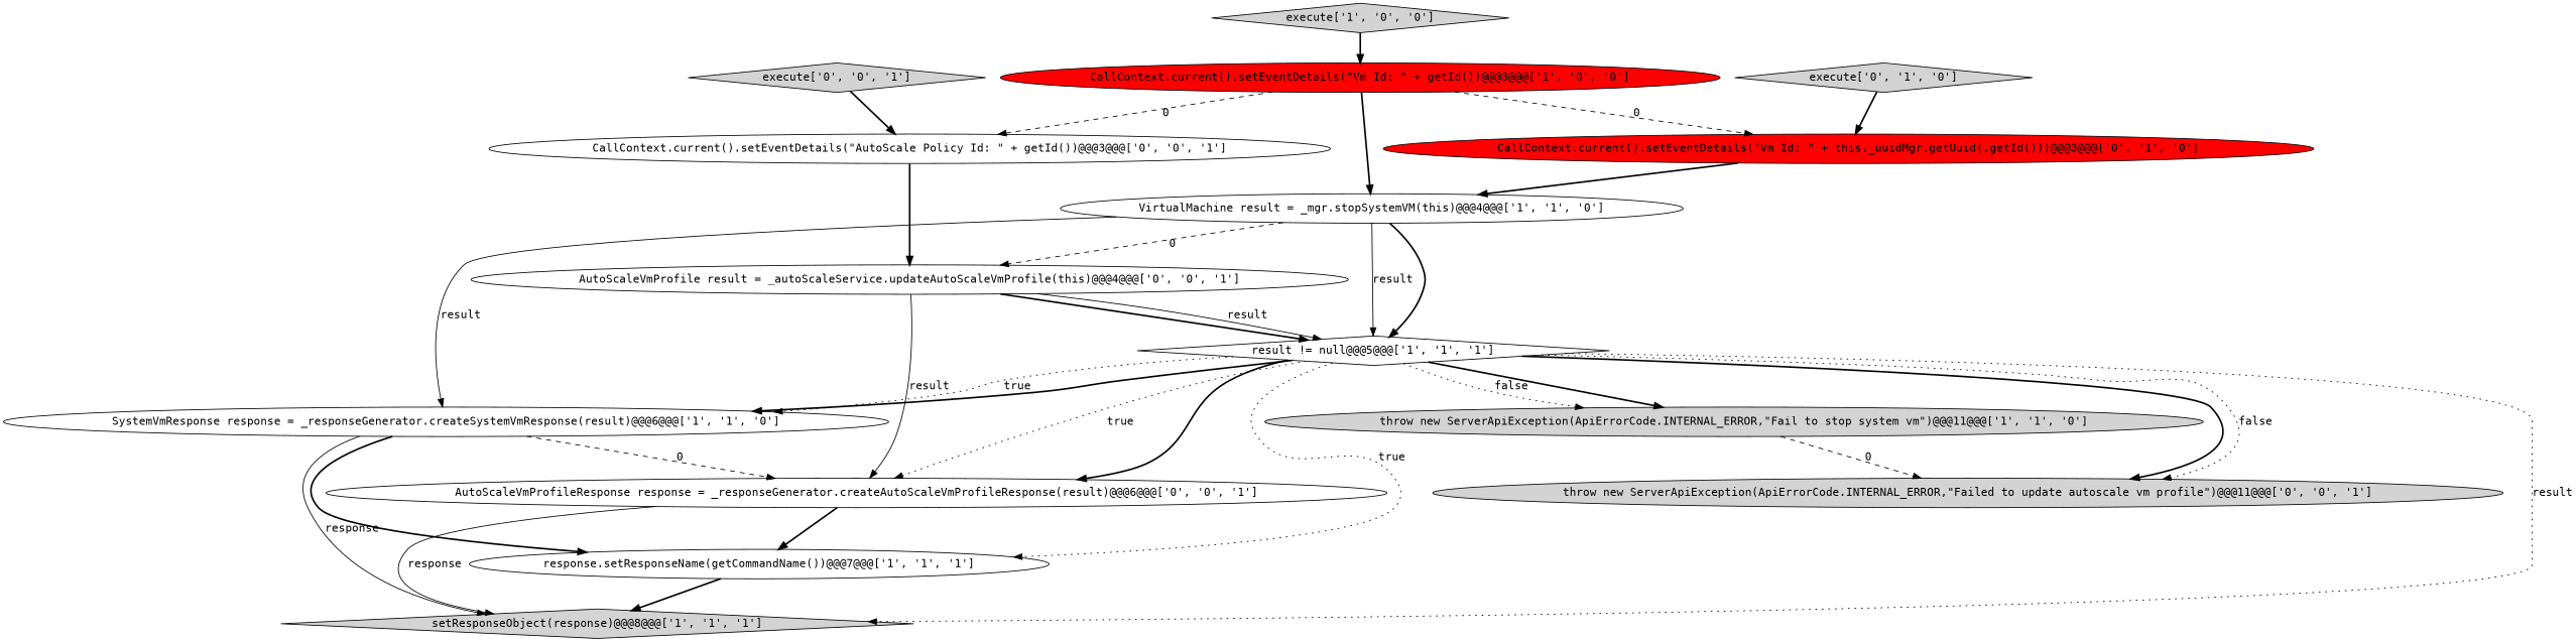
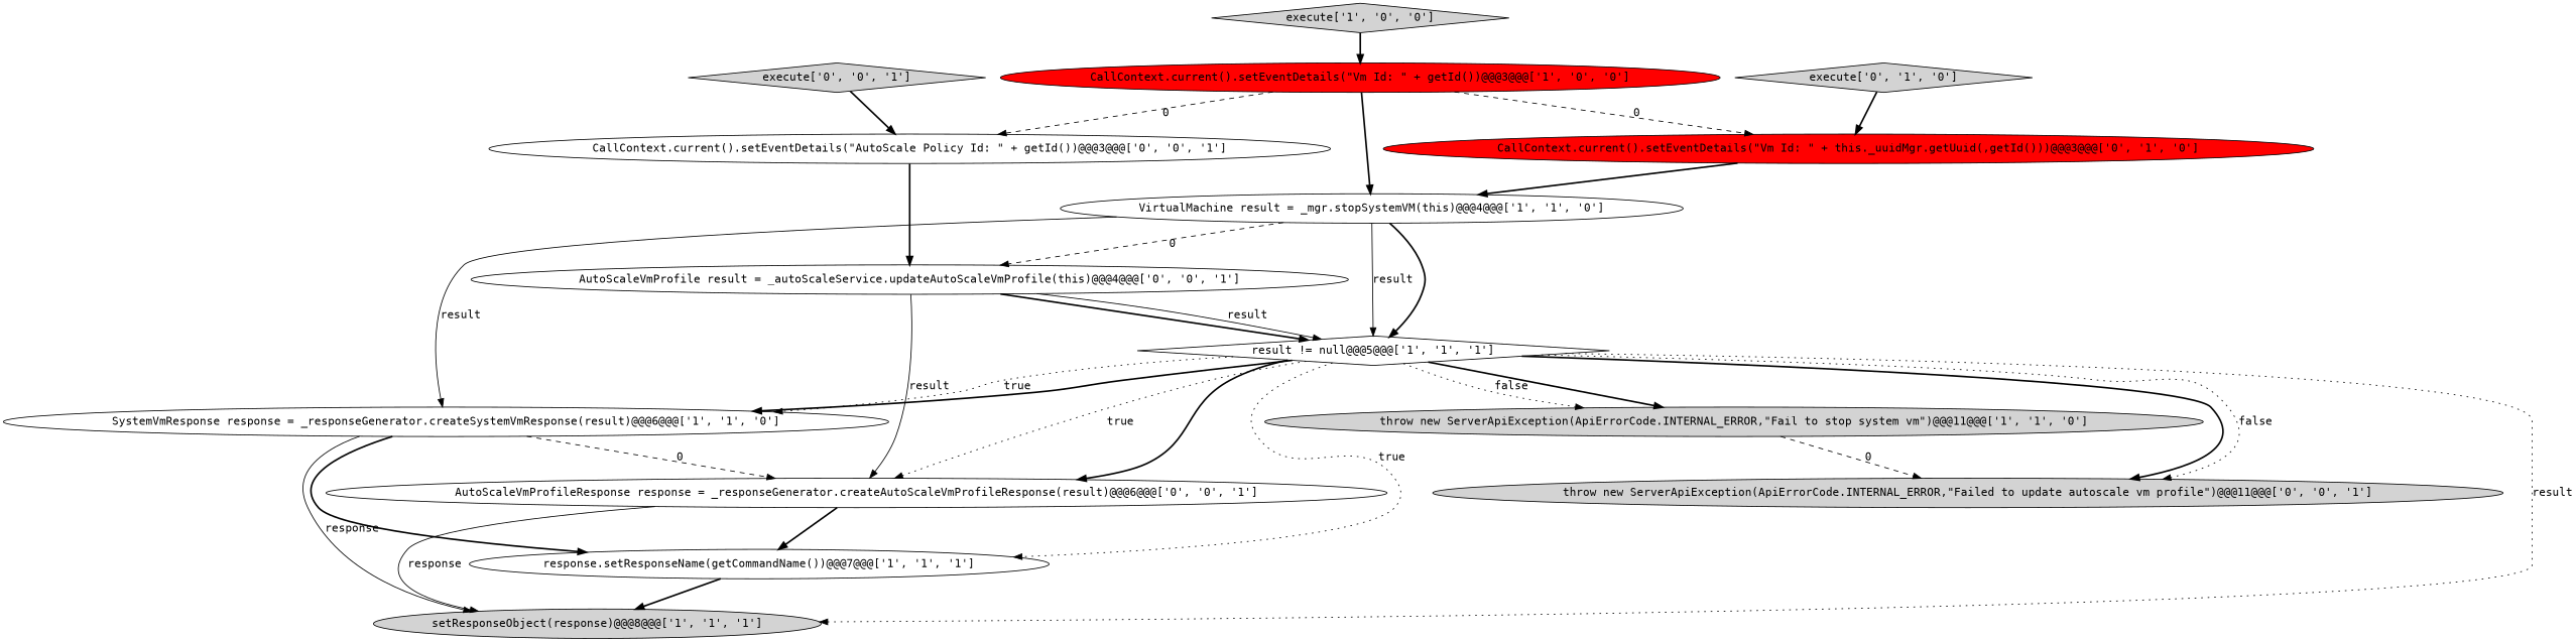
  digraph {
    fontname="DejaVu Sans Mono"
    node [fillcolor=white fontname="DejaVu Sans Mono" shape=ellipse style=filled]
    edge [fontname="DejaVu Sans Mono" style=bold]
    n1 [fillcolor=lightgray label="execute['0', '1', '0']" shape=diamond]
    n2 [fillcolor=red label="CallContext.current().setEventDetails(\"Vm Id: \" + this._uuidMgr.getUuid(,getId()))@@@3@@@['0', '1', '0']"]
    n3 [label="VirtualMachine result = _mgr.stopSystemVM(this)@@@4@@@['1', '1', '0']"]
    n4 [label="AutoScaleVmProfile result = _autoScaleService.updateAutoScaleVmProfile(this)@@@4@@@['0', '0', '1']"]
    n5 [label="result != null@@@5@@@['1', '1', '1']" shape=diamond]
    n6 [label="SystemVmResponse response = _responseGenerator.createSystemVmResponse(result)@@@6@@@['1', '1', '0']"]
    n7 [label="AutoScaleVmProfileResponse response = _responseGenerator.createAutoScaleVmProfileResponse(result)@@@6@@@['0', '0', '1']"]
    n8 [fillcolor=lightgray label="throw new ServerApiException(ApiErrorCode.INTERNAL_ERROR,\"Failed to update autoscale vm profile\")@@@11@@@['0', '0', '1']"]
-   n9 [fillcolor=lightgray label="setResponseObject(response)@@@8@@@['1', '1', '1']" shape=diamond]
+   n9 [fillcolor=lightgray label="setResponseObject(response)@@@8@@@['1', '1', '1']"]
    n10 [label="response.setResponseName(getCommandName())@@@7@@@['1', '1', '1']"]
    n11 [fillcolor=lightgray label="throw new ServerApiException(ApiErrorCode.INTERNAL_ERROR,\"Fail to stop system vm\")@@@11@@@['1', '1', '0']"]
    n12 [fillcolor=lightgray label="execute['1', '0', '0']" shape=diamond]
    n13 [fillcolor=red label="CallContext.current().setEventDetails(\"Vm Id: \" + getId())@@@3@@@['1', '0', '0']"]
    n14 [label="CallContext.current().setEventDetails(\"AutoScale Policy Id: \" + getId())@@@3@@@['0', '0', '1']"]
    n15 [fillcolor=lightgray label="execute['0', '0', '1']" shape=diamond]
    n1 -> n2
    n2 -> n3
    n3 -> n4 [label=0 style=dashed]
    n3 -> n5
    n3 -> n5 [label=result style=solid]
    n3 -> n6 [label=result style=solid]
    n4 -> n5
    n4 -> n5 [label=result style=solid]
    n4 -> n7 [label=result style=solid]
    n5 -> n6
    n5 -> n6 [label=true style=dotted]
    n5 -> n7
    n5 -> n7 [label=true style=dotted]
    n5 -> n8
    n5 -> n8 [label=false style=dotted]
    n5 -> n9 [label=result style=dotted]
    n5 -> n10 [label=true style=dotted]
    n5 -> n11
    n5 -> n11 [label=false style=dotted]
    n6 -> n7 [label=0 style=dashed]
    n6 -> n9 [label=response style=solid]
    n6 -> n10
    n7 -> n9 [label=response style=solid]
    n7 -> n10
    n10 -> n9
    n11 -> n8 [label=0 style=dashed]
    n12 -> n13
    n13 -> n2 [label=0 style=dashed]
    n13 -> n3
    n13 -> n14 [label=0 style=dashed]
    n14 -> n4
    n15 -> n14
  }
